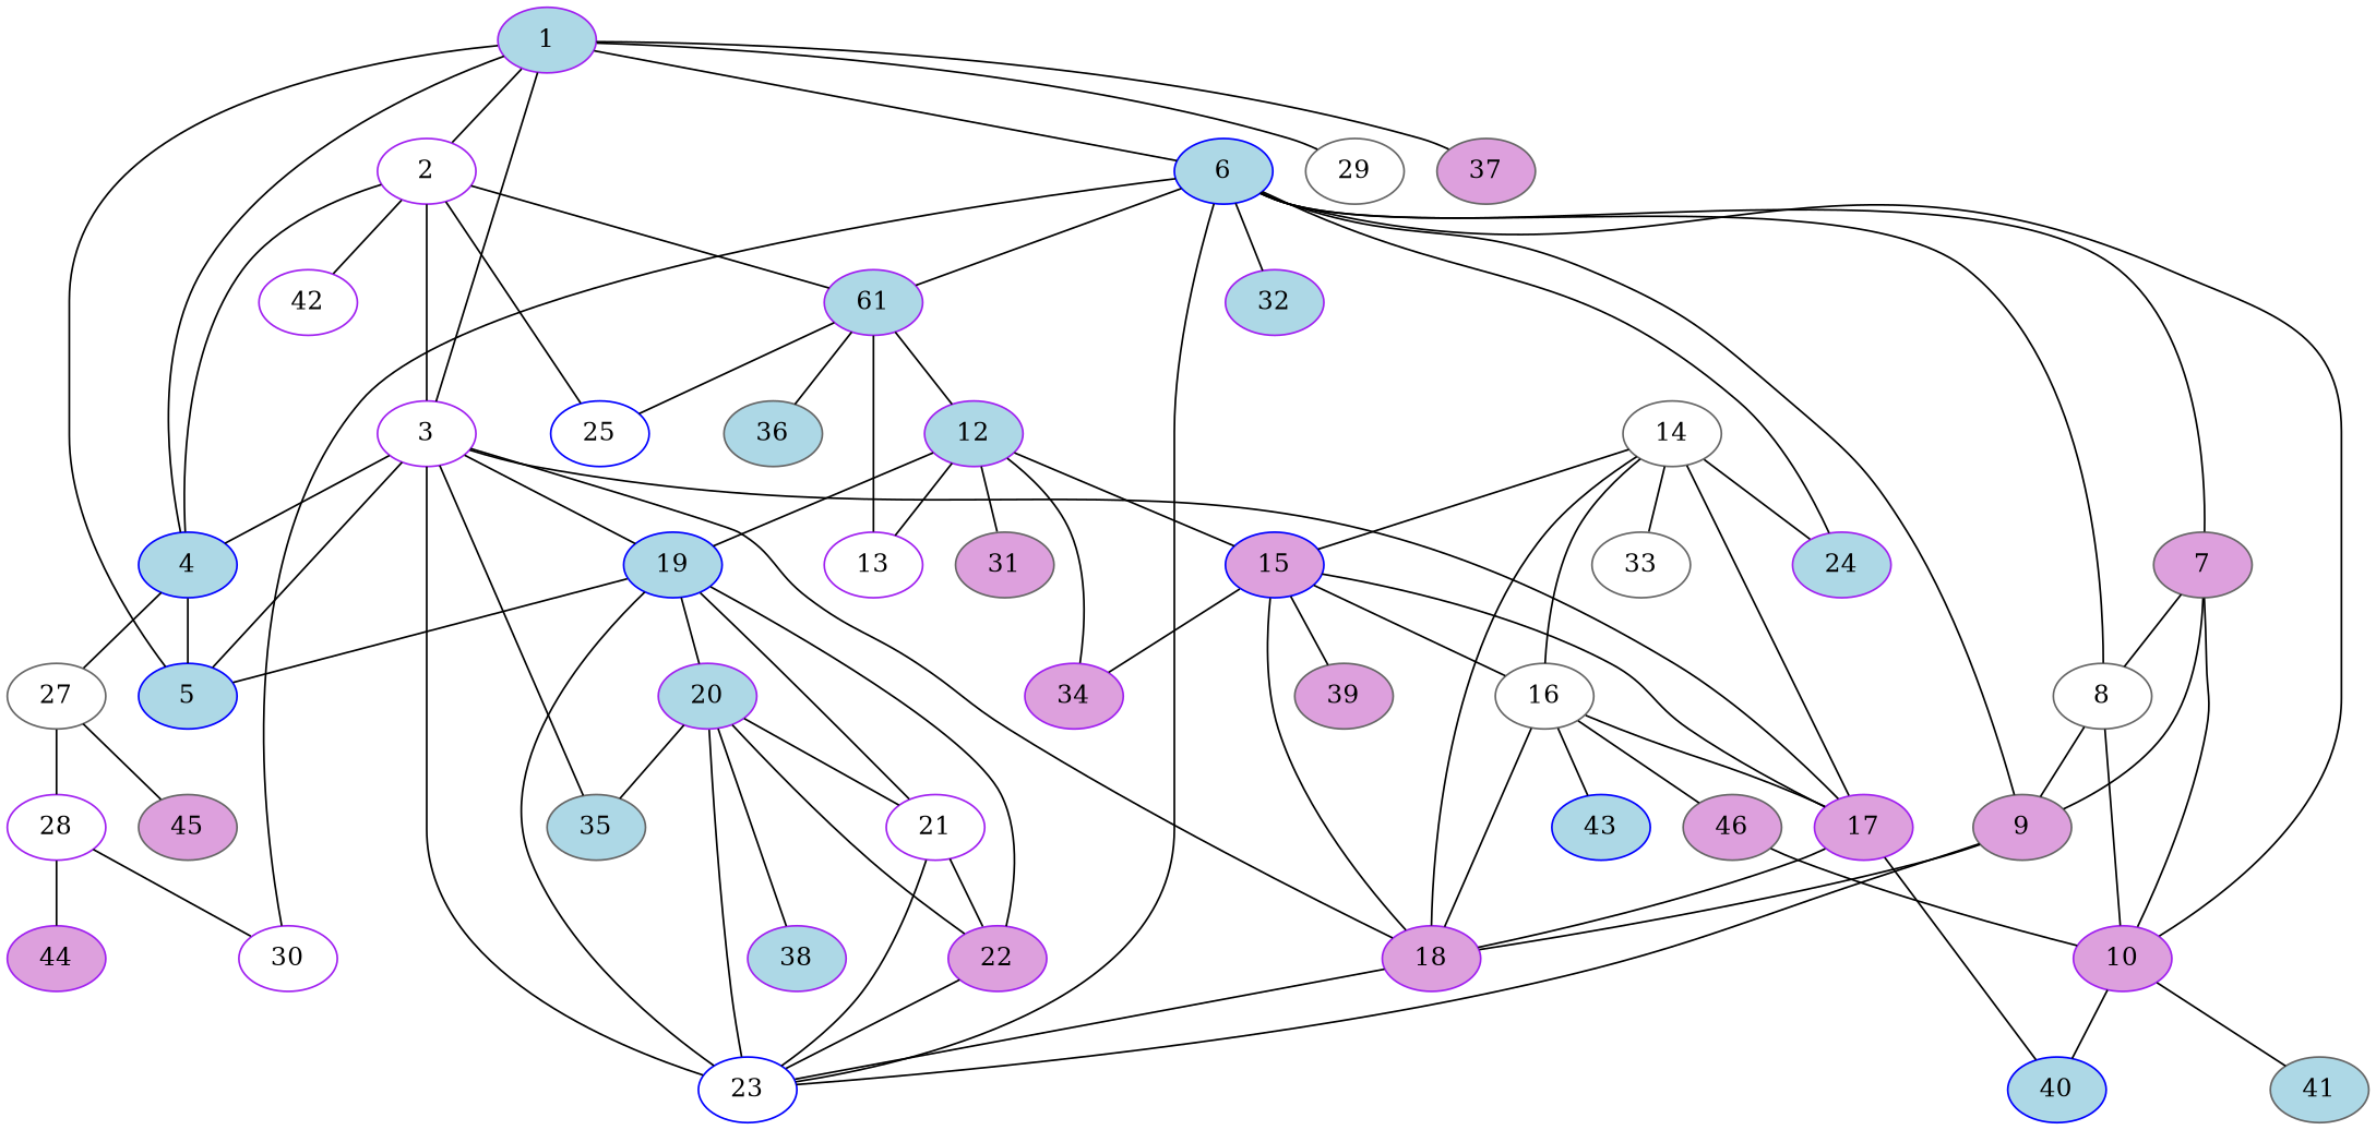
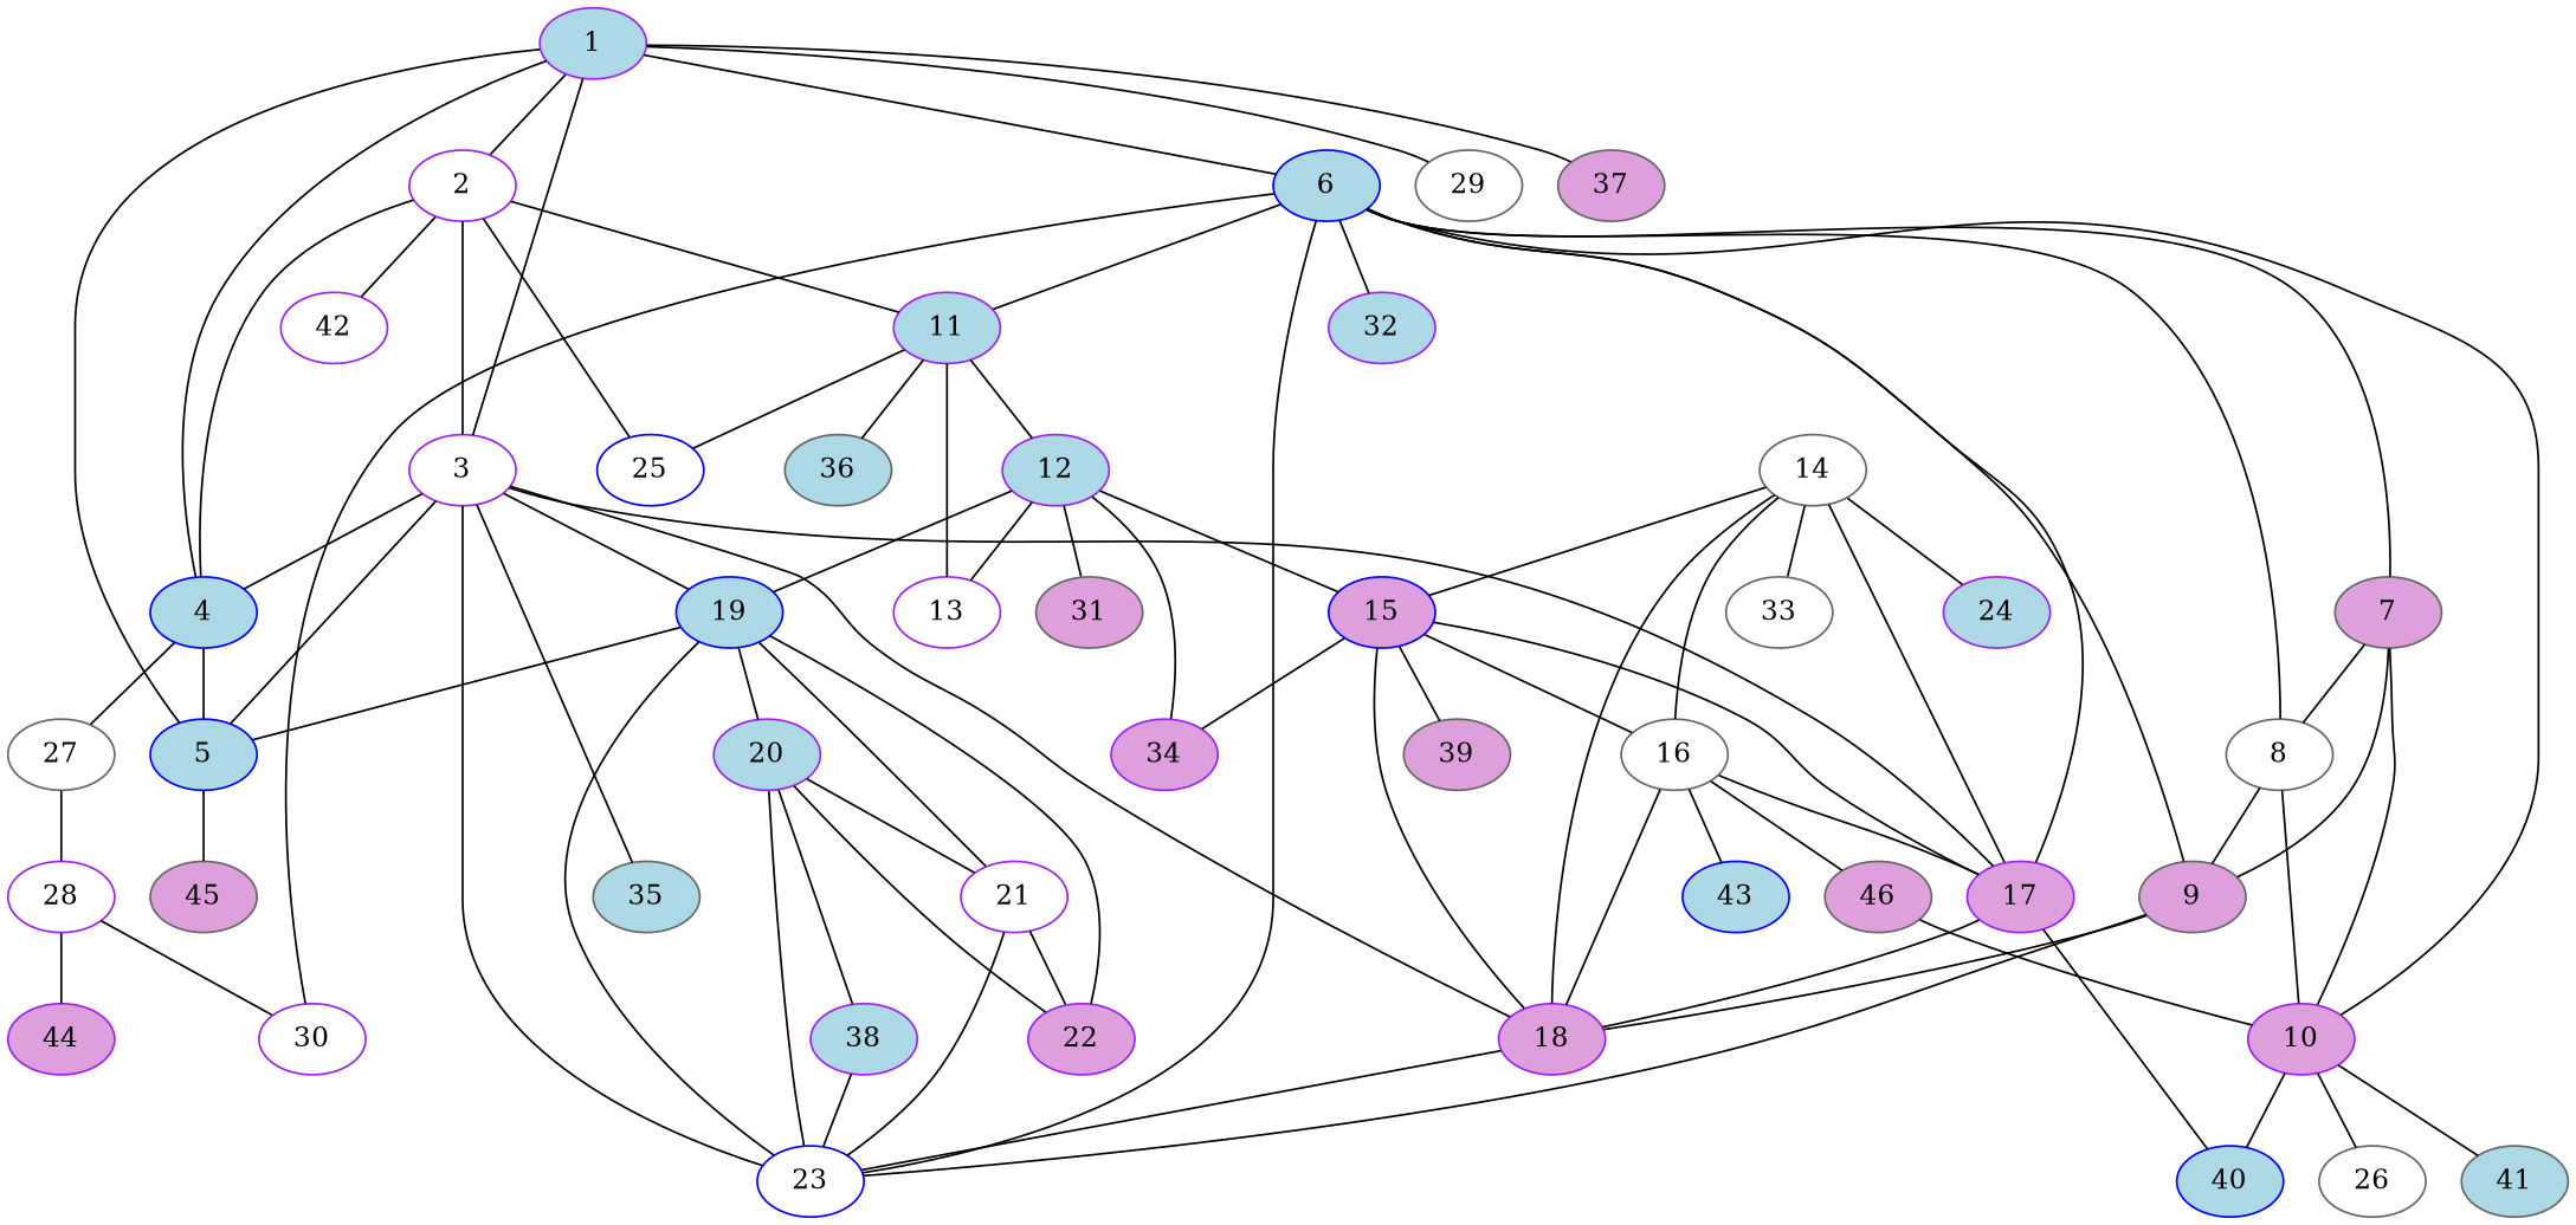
  graph {
    node [color=purple fillcolor=white style=filled]
    edge [weight=1.0]
    2
    1 [fillcolor=lightblue]
    3
    4 [color=blue fillcolor=lightblue]
    5 [color=blue fillcolor=lightblue]
    6 [color=blue fillcolor=lightblue]
    29 [color=gray40]
    37 [color=gray40 fillcolor=plum]
-   11 [fillcolor=lightblue label=61]
+   11 [fillcolor=lightblue]
    25 [color=blue]
    42
    17 [fillcolor=plum]
    18 [fillcolor=plum]
    19 [color=blue fillcolor=lightblue]
    23 [color=blue]
    35 [color=gray40 fillcolor=lightblue]
    27 [color=gray40]
    45 [color=gray40 fillcolor=plum]
    7 [color=gray40 fillcolor=plum]
    8 [color=gray40]
    9 [color=gray40 fillcolor=plum]
    10 [fillcolor=plum]
    24 [fillcolor=lightblue]
    30
    32 [fillcolor=lightblue]
    12 [fillcolor=lightblue]
    13
    36 [color=gray40 fillcolor=lightblue]
    40 [color=blue fillcolor=lightblue]
    20 [fillcolor=lightblue]
    21
    22 [fillcolor=plum]
    28
+   26 [color=gray40]
    41 [color=gray40 fillcolor=lightblue]
    15 [color=blue fillcolor=plum]
    31 [color=gray40 fillcolor=plum]
    34 [fillcolor=plum]
    16 [color=gray40]
    39 [color=gray40 fillcolor=plum]
    14 [color=gray40]
    33 [color=gray40]
    43 [color=blue fillcolor=lightblue]
    46 [color=gray40 fillcolor=plum]
    38 [fillcolor=lightblue]
    44 [fillcolor=plum]
    2 -- 3
    2 -- 4
    2 -- 11
    2 -- 25
    2 -- 42
    1 -- 2
    1 -- 3
    1 -- 4
    1 -- 5
    1 -- 6
    1 -- 29
    1 -- 37
    3 -- 4
    3 -- 5
    3 -- 17
    3 -- 18
    3 -- 19
    3 -- 23 [weight=4.0]
    3 -- 35
    4 -- 5
    4 -- 27
-   27 -- 45
+   5 -- 45
    6 -- 11
    6 -- 23
    6 -- 7
    6 -- 8
    6 -- 9
    6 -- 10
-   6 -- 24
+   6 -- 17
    6 -- 30 [weight=2.0]
    6 -- 32
    11 -- 25
    11 -- 12 [weight=3.0]
    11 -- 13 [weight=3.0]
    11 -- 36
    17 -- 18
    17 -- 40
    18 -- 23
    19 -- 5
    19 -- 23
    19 -- 20
    19 -- 21
    19 -- 22 [weight=2.0]
    27 -- 28
    7 -- 8
    7 -- 9 [weight=3.0]
    7 -- 10
    8 -- 9
    8 -- 10
    9 -- 18
    9 -- 23
    10 -- 40 [weight=3.0]
+   10 -- 26
    10 -- 41
    12 -- 19
    12 -- 13
    12 -- 15
    12 -- 31
    12 -- 34
    20 -- 23
-   20 -- 35
    20 -- 21
    20 -- 22
    20 -- 38
    21 -- 23
    21 -- 22
-   22 -- 23
+   38 -- 23
    28 -- 30
    28 -- 44
    15 -- 17
    15 -- 18
    15 -- 34 [weight=4.0]
    15 -- 16
    15 -- 39
    16 -- 17
    16 -- 18
    16 -- 43
    16 -- 46
    14 -- 17
    14 -- 18
    14 -- 24 [weight=3.0]
    14 -- 15
    14 -- 16
    14 -- 33
    46 -- 10
  }
